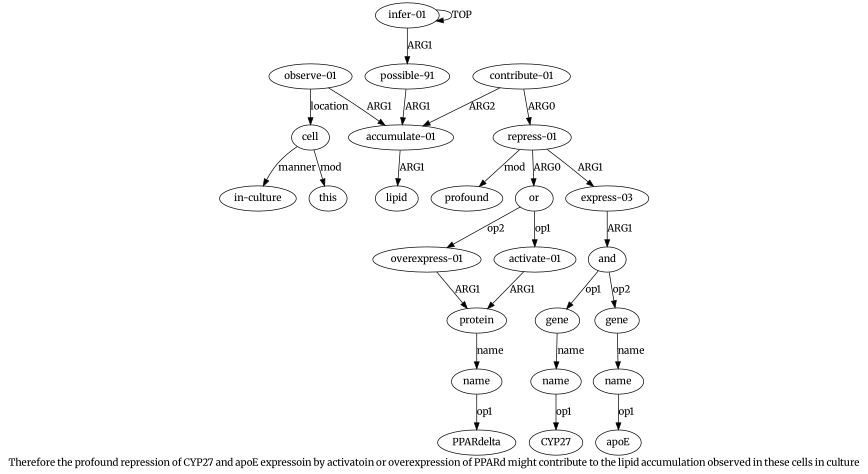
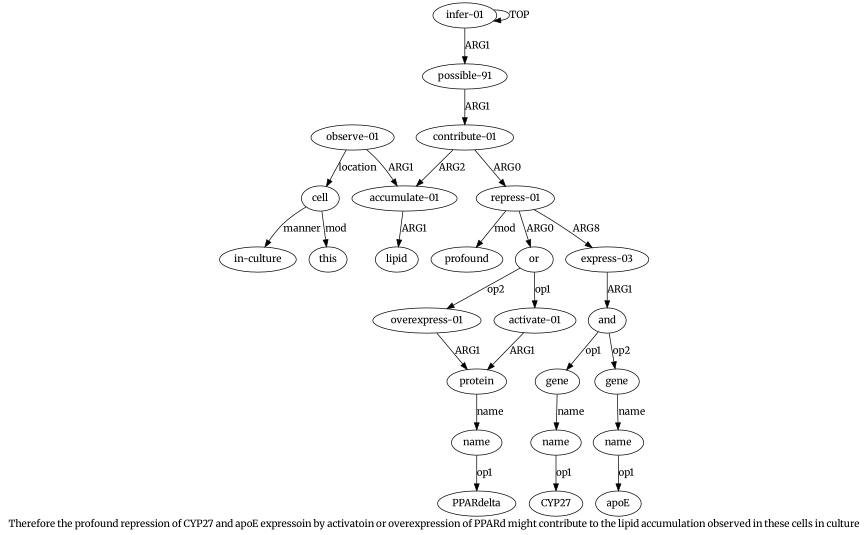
  digraph {
    fontname=Merriweather
    label="Therefore the profound repression of CYP27 and apoE expressoin by activatoin or overexpression of PPARd might contribute to the lipid accumulation observed in these cells in culture"
    node [color=black fontname=Merriweather gold_ind=-1 gold_label=name test_ind=-1 test_label=name]
    edge [color=black fontname=Merriweather gold_label=ARG1 test_label=ARG1]
    n1 [gold_ind=20 gold_label=this label=this test_ind=20 test_label=this]
    n2 [gold_ind=21 gold_label="in-culture" label="in-culture" test_ind=21 test_label="in-culture"]
    n3 [gold_label=apoE label=apoE test_label=apoE]
    n4 [gold_label=PPARdelta label=PPARdelta test_label=PPARdelta]
    n5 [gold_ind=15 gold_label=profound label=profound test_ind=15 test_label=profound]
    n6 [gold_ind=14 label=name test_ind=14]
    n7 [gold_ind=17 gold_label=lipid label=lipid test_ind=17 test_label=lipid]
    n8 [gold_ind=16 gold_label="accumulate-01" label="accumulate-01" test_ind=16 test_label="accumulate-01"]
    n9 [gold_ind=11 gold_label=gene label=gene test_ind=11 test_label=gene]
    n10 [gold_ind=12 label=name test_ind=12]
    n11 [gold_label=CYP27 label=CYP27 test_label=CYP27]
    n12 [gold_ind=10 gold_label=and label=and test_ind=10 test_label=and]
    n13 [gold_ind=13 gold_label=gene label=gene test_ind=13 test_label=gene]
    n14 [gold_ind=19 gold_label=cell label=cell test_ind=19 test_label=cell]
    n15 [gold_ind=18 gold_label="observe-01" label="observe-01" test_ind=18 test_label="observe-01"]
    n16 [gold_ind=1 gold_label="possible-01" label="possible-91" test_ind=1 test_label="possible-01"]
    n17 [gold_ind=2 gold_label="contribute-01" label="contribute-01" test_ind=2 test_label="contribute-01"]
    n18 [gold_ind=3 gold_label="repress-01" label="repress-01" test_ind=3 test_label="repress-01"]
    n19 [gold_ind=4 gold_label=or label=or test_ind=4 test_label=or]
    n20 [gold_ind=9 gold_label="express-03" label="express-03" test_ind=9 test_label="express-03"]
    n21 [gold_ind=0 gold_label="infer-01" label="infer-01" test_ind=0 test_label="infer-01"]
    n22 [gold_ind=5 gold_label="activate-01" label="activate-01" test_ind=5 test_label="activate-01"]
    n23 [gold_ind=8 gold_label="overexpress-01" label="overexpress-01" test_ind=8 test_label="overexpress-01"]
    n24 [gold_ind=6 gold_label=protein label=protein test_ind=6 test_label=protein]
    n25 [gold_ind=7 label=name test_ind=7]
    n6 -> n3 [gold_label=op1 label=op1 test_label=op1]
    n8 -> n7 [label=ARG1]
    n9 -> n10 [gold_label=name label=name test_label=name]
    n10 -> n11 [gold_label=op1 label=op1 test_label=op1]
    n12 -> n9 [gold_label=op1 label=op1 test_label=op1]
    n12 -> n13 [gold_label=op2 label=op2 test_label=op2]
    n13 -> n6 [gold_label=name label=name test_label=name]
    n14 -> n1 [gold_label=mod label=mod test_label=mod]
    n14 -> n2 [gold_label=manner label=manner test_label=manner]
    n15 -> n8 [label=ARG1]
    n15 -> n14 [gold_label=location label=location test_label=location]
-   n16 -> n8 [label=ARG1]
+   n16 -> n17 [label=ARG1]
    n17 -> n8 [gold_label=ARG2 label=ARG2 test_label=ARG2]
    n17 -> n18 [gold_label=ARG0 label=ARG0 test_label=ARG0]
    n18 -> n5 [gold_label=mod label=mod test_label=mod]
    n18 -> n19 [gold_label=ARG0 label=ARG0 test_label=ARG0]
-   n18 -> n20 [label=ARG1]
+   n18 -> n20 [label=ARG8]
    n19 -> n22 [gold_label=op1 label=op1 test_label=op1]
    n19 -> n23 [gold_label=op2 label=op2 test_label=op2]
    n20 -> n12 [label=ARG1]
    n21 -> n16 [label=ARG1]
    n21 -> n21 [gold_label=TOP label=TOP test_label=TOP]
    n22 -> n24 [label=ARG1]
    n23 -> n24 [label=ARG1]
    n24 -> n25 [gold_label=name label=name test_label=name]
    n25 -> n4 [gold_label=op1 label=op1 test_label=op1]
  }
